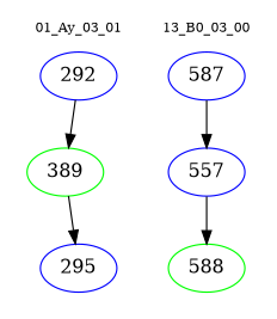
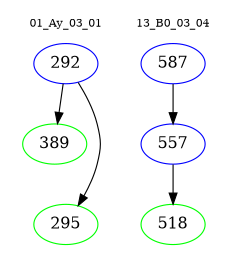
  digraph {
    node [color=blue]
    edge [color=black]
    n1 [label=292]
    n2 [color=green label=389]
-   n3 [label=295]
+   n3 [color=green label=295]
    n4 [label=587]
    n5 [label=557]
-   n6 [color=green label=588]
+   n6 [color=green label=518]
    subgraph cluster_1 {
      color=white
      fontsize=10
      label="01_Ay_03_01"
      n1
      n2
      n3
    }
    subgraph cluster_2 {
      color=white
      fontsize=10
-     label="13_B0_03_00"
+     label="13_B0_03_04"
      n4
      n5
      n6
    }
    n1 -> n2
-   n2 -> n3
+   n1 -> n3
    n4 -> n5
    n5 -> n6
  }
